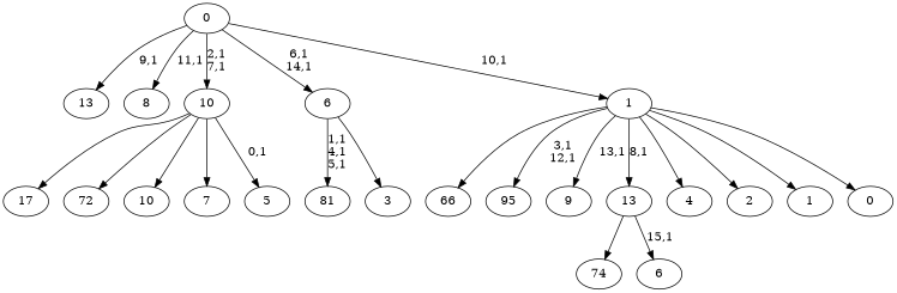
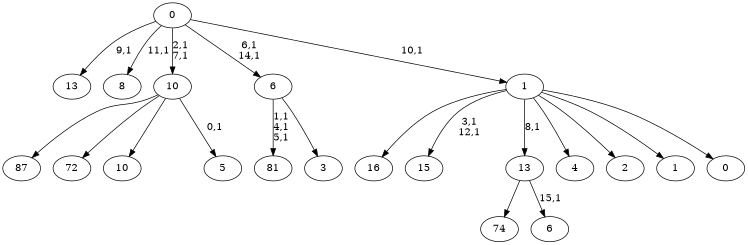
  digraph {
    fontname="DejaVu Serif"
    node [fontname="DejaVu Serif"]
    edge [fontname="DejaVu Serif"]
-   n1 [label=17]
-   n2 [label=66]
-   n3 [label=95]
+   n1 [label=87]
+   n2 [label=16]
+   n3 [label=15]
    n4 [label=74]
    n5 [label=13]
    n6 [label=72]
    n7 [label=81]
    n8 [label=10]
-   n9 [label=9]
    n10 [label=8]
-   n11 [label=7]
    n12 [label=6]
    13
    n14 [label=5]
    10
    n16 [label=4]
    n17 [label=3]
    6
    n19 [label=2]
    n20 [label=1]
    n21 [label=0]
    1
    0
    13 -> n4
    13 -> n12 [label="15,1"]
    10 -> n1
    10 -> n6
    10 -> n8
-   10 -> n11
    10 -> n14 [label="0,1"]
    6 -> n7 [label="1,1\n4,1\n5,1"]
    6 -> n17
    1 -> n2
    1 -> n3 [label="3,1\n12,1"]
-   1 -> n9 [label="13,1"]
    1 -> 13 [label="8,1"]
    1 -> n16
    1 -> n19
    1 -> n20
    1 -> n21
    0 -> n5 [label="9,1"]
    0 -> n10 [label="11,1"]
    0 -> 10 [label="2,1\n7,1"]
    0 -> 6 [label="6,1\n14,1"]
    0 -> 1 [label="10,1"]
  }
